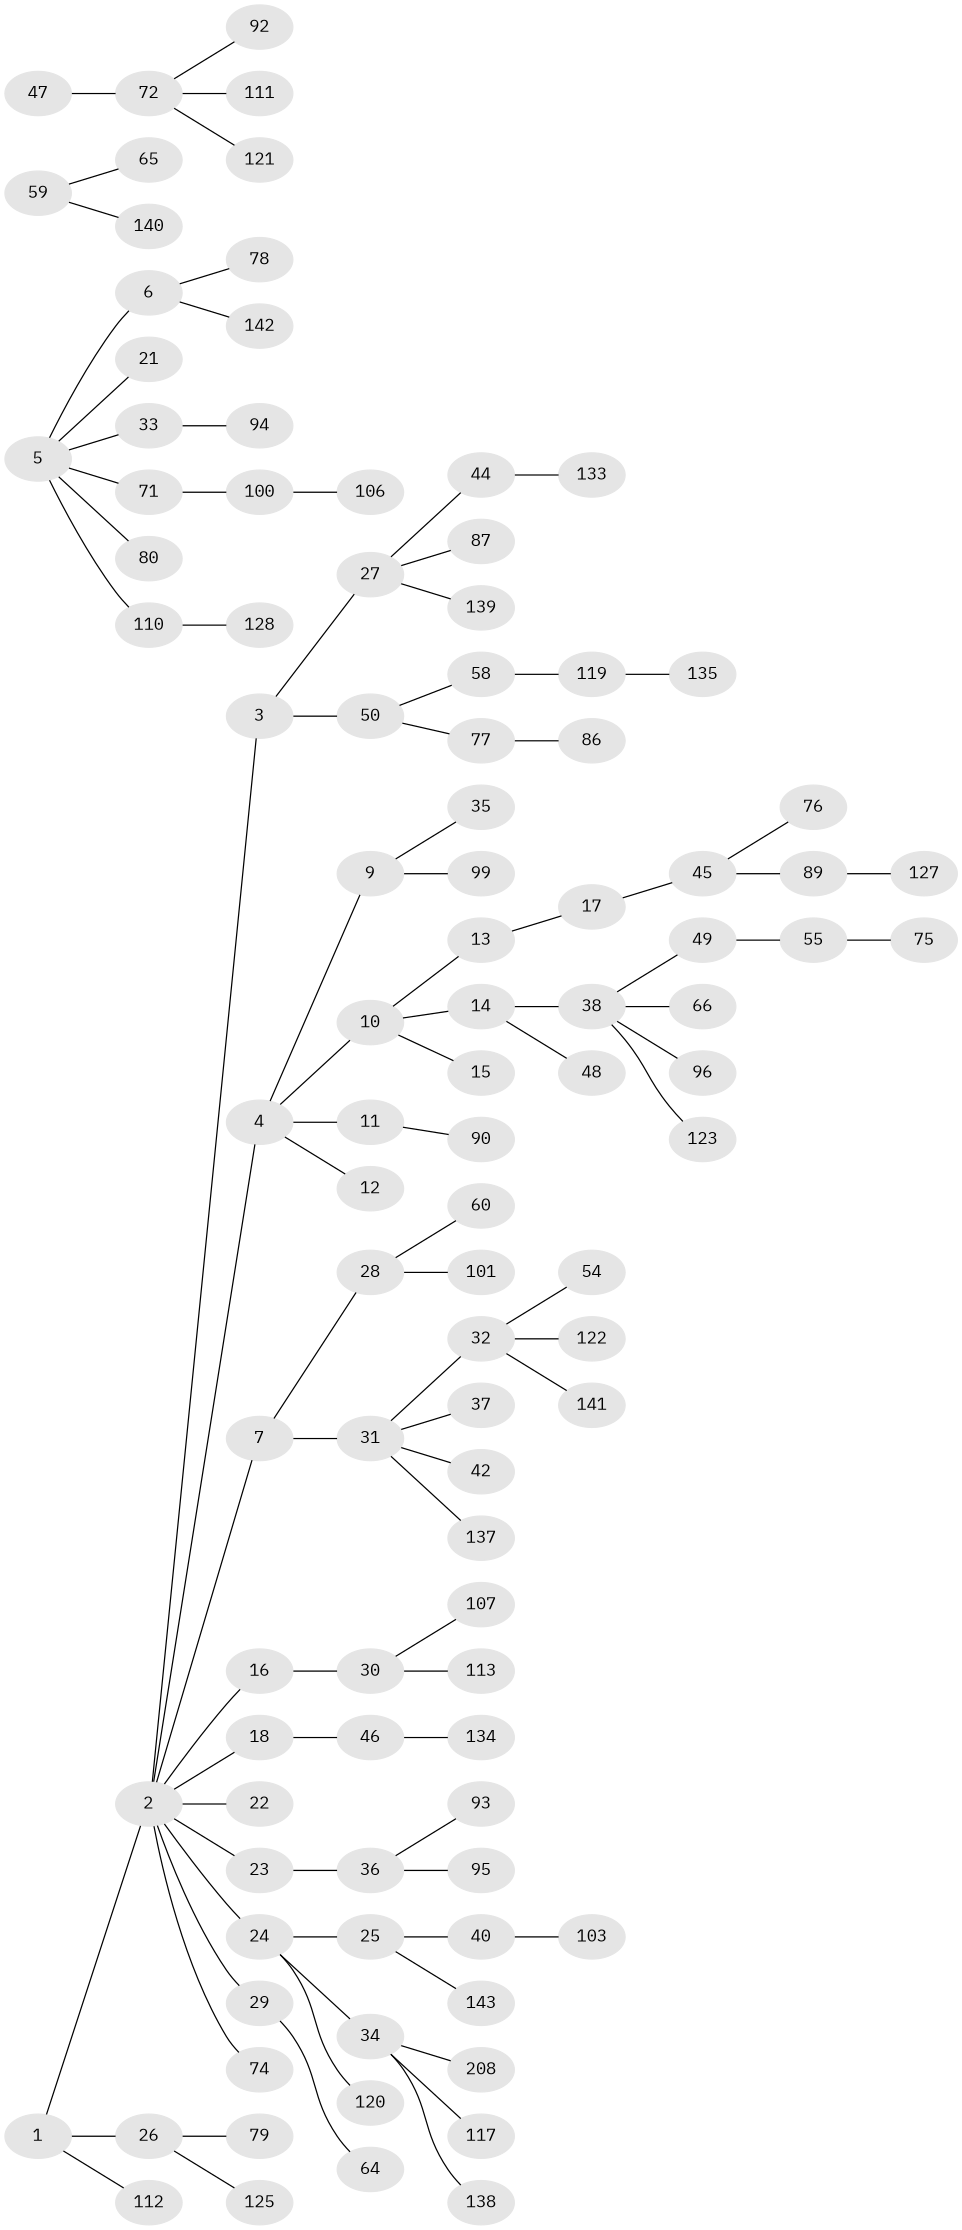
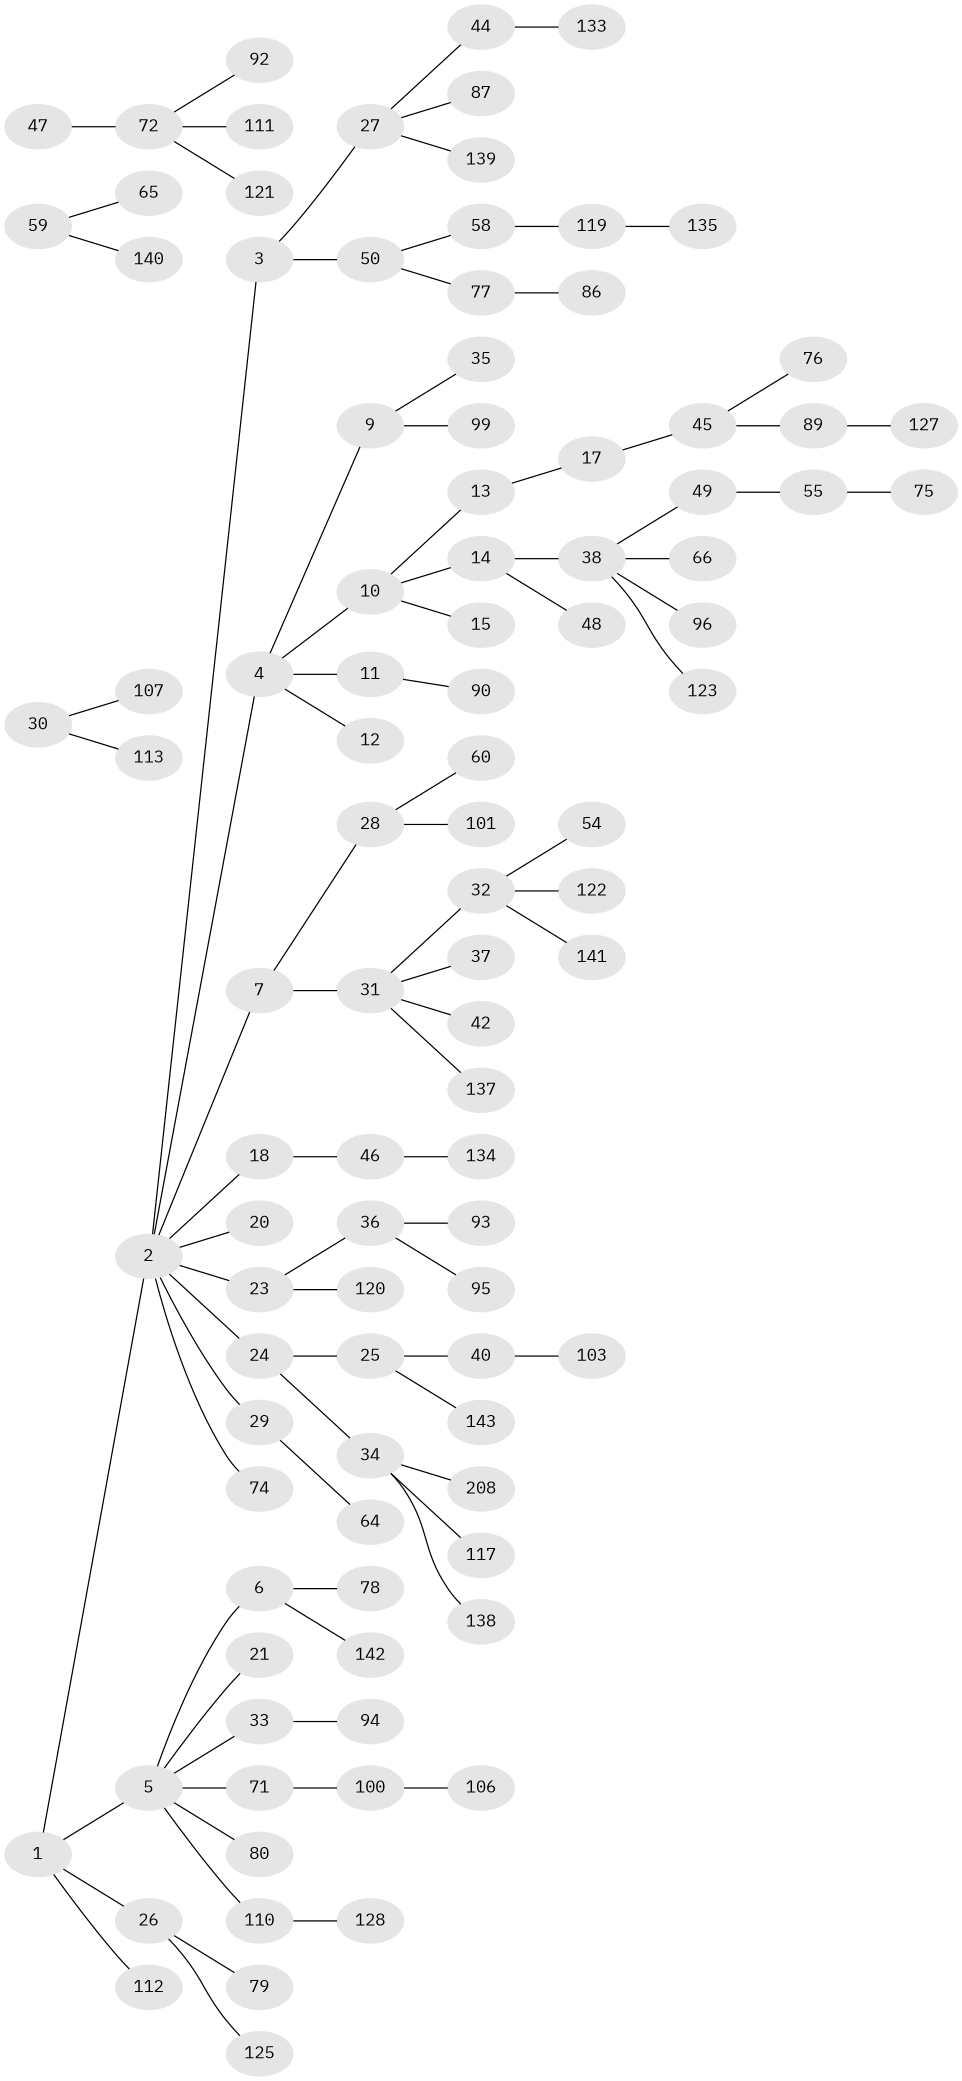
  graph {
    fontname="IBM Plex Mono"
    rankdir=LR
    node [color=gray90 fontname="IBM Plex Mono" style=filled]
    edge [fontname="IBM Plex Mono"]
    1 [super="+22"]
    2 [super="+8"]
    5 [super="+63"]
    26 [super="+105"]
    112
    3 [super="+52"]
    4 [super="+104"]
    7
-   16
    18 [super="+19"]
-   20 [label=22]
+   20
    23
    24 [super="+70"]
    29
    74
    6 [super="+68"]
    21 [super="+83"]
    33 [super="+132"]
    71
    80
    110
    79 [super="+91"]
    125
    27 [super="+57"]
    50
    9 [super="+116"]
    10
    11
    12 [super="+85"]
    28 [super="+41"]
    31 [super="+67"]
    30 [super="+56"]
    46 [super="+147"]
    36 [super="+62"]
    25
    34 [super="+61"]
    120 [super="+124"]
    64
    44 [super="+81"]
    87 [super="+145"]
    139
    58 [super="+115"]
    77 [super="+136"]
    35 [super="+102"]
    99
    13 [super="+129"]
    14
    15 [super="+51"]
    90
    78
    142
    94
    59 [super="+97"]
    65 [super="+82"]
    140
    100 [super="+114"]
    128
    60 [super="+73"]
    101
    32 [super="+88"]
    37
    42
    137
    17 [super="+69"]
    38 [super="+43"]
    48
    45 [super="+144"]
    49 [super="+53"]
    66 [super="+126"]
    96
    123
    107
    113
    76
    89
    47 [super="+118"]
    72 [super="+84"]
    134
    93
    95
    40
    143
    n83 [label=208]
    117
    138
    103
    133
    54
    122
    141
    55
    127
    92
    111
    121
    75 [super="+130"]
    119
    86 [super="+109"]
    135 [super="+146"]
    106
    1 -- 2
+   1 -- 5
    1 -- 26
    1 -- 112
    2 -- 3
    2 -- 4
    2 -- 7
-   2 -- 16
    2 -- 18
    2 -- 20
    2 -- 23
    2 -- 24
    2 -- 29
    2 -- 74
    5 -- 6
    5 -- 21
    5 -- 33
    5 -- 71
    5 -- 80
    5 -- 110
    26 -- 79
    26 -- 125
    3 -- 27
    3 -- 50
    4 -- 9
    4 -- 10
    4 -- 11
    4 -- 12
    7 -- 28
    7 -- 31
-   16 -- 30
    18 -- 46
    23 -- 36
    24 -- 25
    24 -- 34
-   24 -- 120
+   23 -- 120
    29 -- 64
    6 -- 78
    6 -- 142
    33 -- 94
    71 -- 100
    110 -- 128
    27 -- 44
    27 -- 87
    27 -- 139
    50 -- 58
    50 -- 77
    9 -- 35
    9 -- 99
    10 -- 13
    10 -- 14
    10 -- 15
    11 -- 90
    28 -- 60
    28 -- 101
    31 -- 32
    31 -- 37
    31 -- 42
    31 -- 137
    30 -- 107
    30 -- 113
    46 -- 134
    36 -- 93
    36 -- 95
    25 -- 40
    25 -- 143
    34 -- n83
    34 -- 117
    34 -- 138
    44 -- 133
    58 -- 119
    77 -- 86
    13 -- 17
    14 -- 38
    14 -- 48
    59 -- 65
    59 -- 140
    100 -- 106
    32 -- 54
    32 -- 122
    32 -- 141
    17 -- 45
    38 -- 49
    38 -- 66
    38 -- 96
    38 -- 123
    45 -- 76
    45 -- 89
    49 -- 55
    89 -- 127
    47 -- 72
    72 -- 92
    72 -- 111
    72 -- 121
    40 -- 103
    55 -- 75
    119 -- 135
  }
